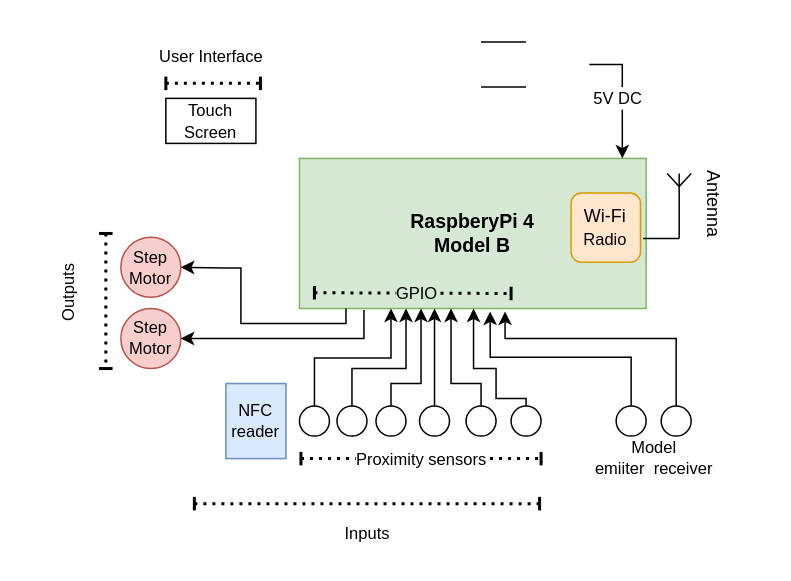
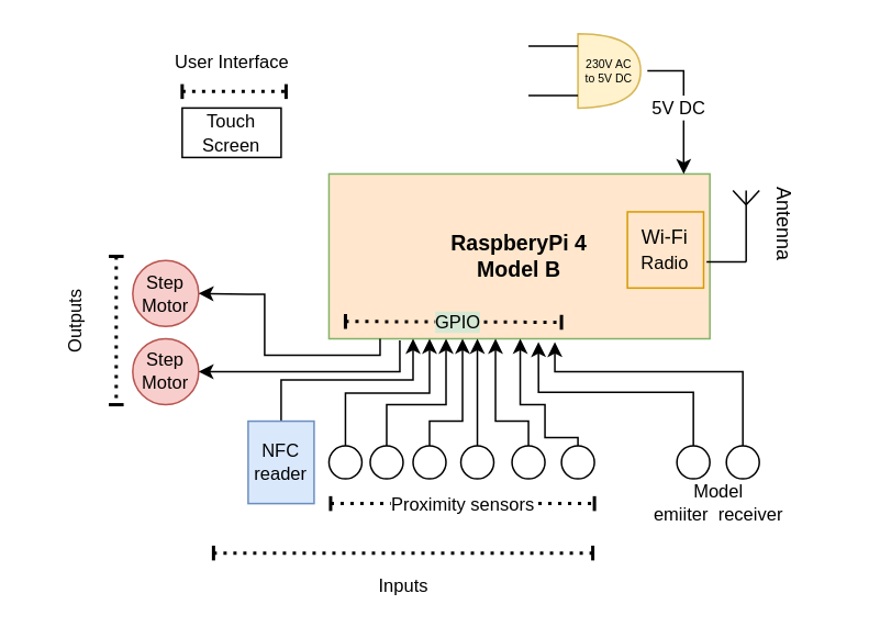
  <mxCell id="0" />
  <mxCell id="1" parent="0" />
- <mxCell id="2" value="&lt;div style=&quot;font-size: 13px&quot;&gt;&lt;b&gt;RaspberyPi 4&lt;/b&gt;&lt;/div&gt;&lt;div style=&quot;font-size: 13px&quot;&gt;&lt;b&gt;Model B&lt;/b&gt;&lt;/div&gt;" style="rounded=0;whiteSpace=wrap;html=1;fillColor=#d5e8d4;strokeColor=#82b366;align=center;" parent="1" vertex="1"><mxGeometry x="199" y="105" width="231" height="100" as="geometry" /></mxCell>
+ <mxCell id="2" value="&lt;div style=&quot;font-size: 13px&quot;&gt;&lt;b&gt;RaspberyPi 4&lt;/b&gt;&lt;/div&gt;&lt;div style=&quot;font-size: 13px&quot;&gt;&lt;b&gt;Model B&lt;/b&gt;&lt;/div&gt;" style="rounded=0;whiteSpace=wrap;html=1;fillColor=#ffe6cc;strokeColor=#82b366;align=center;" parent="1" vertex="1"><mxGeometry x="199" y="105" width="231" height="100" as="geometry" /></mxCell>
  <mxCell id="3" value="Antenna" style="text;html=1;align=center;verticalAlign=middle;resizable=0;points=[];autosize=1;strokeColor=none;fillColor=none;fontSize=12;rotation=90;" parent="1" vertex="1"><mxGeometry x="445" y="125" width="60" height="20" as="geometry" /></mxCell>
  <mxCell id="4" value="&lt;font style=&quot;font-size: 11px&quot;&gt;User Interface&lt;/font&gt;" style="text;html=1;align=center;verticalAlign=middle;resizable=0;points=[];autosize=1;strokeColor=none;fillColor=none;fontSize=15;rotation=0;" parent="1" vertex="1"><mxGeometry x="100" y="20" width="80" height="30" as="geometry" /></mxCell>
  <mxCell id="5" value="&lt;div style=&quot;font-size: 11px&quot;&gt;Step&lt;/div&gt;&lt;div style=&quot;font-size: 11px&quot;&gt;Motor&lt;/div&gt;" style="ellipse;whiteSpace=wrap;html=1;aspect=fixed;fillColor=#f8cecc;strokeColor=#b85450;" parent="1" vertex="1"><mxGeometry x="80" y="205" width="40" height="40" as="geometry" /></mxCell>
  <mxCell id="6" value="" style="endArrow=classic;html=1;rounded=0;fontSize=12;exitX=0.186;exitY=1.01;exitDx=0;exitDy=0;exitPerimeter=0;" parent="1" source="2" target="5" edge="1"><mxGeometry width="50" height="50" relative="1" as="geometry"><mxPoint x="240" y="245" as="sourcePoint" /><mxPoint x="290" y="195" as="targetPoint" /><Array as="points"><mxPoint x="242" y="225" /><mxPoint x="190" y="225" /><mxPoint x="130" y="225" /></Array></mxGeometry></mxCell>
  <mxCell id="7" value="&lt;div&gt;&lt;font style=&quot;font-size: 11px&quot;&gt;Outputs&lt;/font&gt;&lt;/div&gt;" style="text;html=1;align=center;verticalAlign=middle;resizable=0;points=[];autosize=1;strokeColor=none;fillColor=none;fontSize=12;rotation=-90;" parent="1" vertex="1"><mxGeometry x="20" y="185" width="50" height="20" as="geometry" /></mxCell>
  <mxCell id="8" value="&lt;font style=&quot;font-size: 11px&quot;&gt;Inputs&lt;/font&gt;" style="text;html=1;align=center;verticalAlign=middle;resizable=0;points=[];autosize=1;strokeColor=none;fillColor=none;fontSize=12;rotation=0;" parent="1" vertex="1"><mxGeometry x="219" y="345" width="50" height="20" as="geometry" /></mxCell>
+ <mxCell id="9" style="edgeStyle=orthogonalEdgeStyle;rounded=0;orthogonalLoop=1;jettySize=auto;html=1;exitX=0.5;exitY=0;exitDx=0;exitDy=0;fontSize=11;startArrow=none;startFill=0;" edge="1" parent="1" source="10" target="2"><mxGeometry relative="1" as="geometry"><Array as="points"><mxPoint x="170" y="230" /><mxPoint x="250" y="230" /></Array></mxGeometry></mxCell>
  <mxCell id="10" value="&lt;div style=&quot;font-size: 11px&quot;&gt;NFC&lt;/div&gt;&lt;div style=&quot;font-size: 11px&quot;&gt;reader&lt;/div&gt;" style="rounded=0;whiteSpace=wrap;html=1;fontSize=12;verticalAlign=middle;fillColor=#dae8fc;strokeColor=#6c8ebf;" parent="1" vertex="1"><mxGeometry x="150" y="255" width="40" height="50" as="geometry" /></mxCell>
  <mxCell id="11" value="" style="group;" parent="1" vertex="1" connectable="0"><mxGeometry x="380" y="115" width="80" height="65" as="geometry" /></mxCell>
  <mxCell id="12" value="" style="endArrow=none;html=1;rounded=0;" parent="11" edge="1"><mxGeometry width="50" height="50" relative="1" as="geometry"><mxPoint x="72" y="43.333" as="sourcePoint" /><mxPoint x="72" y="8.667" as="targetPoint" /></mxGeometry></mxCell>
  <mxCell id="13" value="" style="endArrow=none;html=1;rounded=0;" parent="11" edge="1"><mxGeometry width="50" height="50" relative="1" as="geometry"><mxPoint x="72" y="8.667" as="sourcePoint" /><mxPoint x="80" as="targetPoint" /></mxGeometry></mxCell>
  <mxCell id="14" value="" style="endArrow=none;html=1;rounded=0;" parent="11" edge="1"><mxGeometry width="50" height="50" relative="1" as="geometry"><mxPoint x="72" y="8.667" as="sourcePoint" /><mxPoint x="64" as="targetPoint" /></mxGeometry></mxCell>
  <mxCell id="15" value="" style="endArrow=none;html=1;rounded=0;" parent="11" edge="1"><mxGeometry width="50" height="50" relative="1" as="geometry"><mxPoint x="72" y="8.667" as="sourcePoint" /><mxPoint x="72" as="targetPoint" /></mxGeometry></mxCell>
  <mxCell id="16" value="" style="endArrow=none;html=1;rounded=0;" parent="11" edge="1"><mxGeometry width="50" height="50" relative="1" as="geometry"><mxPoint x="48" y="43.333" as="sourcePoint" /><mxPoint x="72" y="43.333" as="targetPoint" /></mxGeometry></mxCell>
- <mxCell id="17" value="&lt;div&gt;Wi-Fi&lt;/div&gt;&lt;div&gt;&lt;font style=&quot;font-size: 11px&quot;&gt;Radio&lt;/font&gt;&lt;/div&gt;" style="whiteSpace=wrap;html=1;aspect=fixed;verticalAlign=middle;fillColor=#ffe6cc;strokeColor=#d79b00;rounded=1;" parent="11" vertex="1"><mxGeometry y="13" width="46.222" height="46.222" as="geometry" /></mxCell>
+ <mxCell id="17" value="&lt;div&gt;Wi-Fi&lt;/div&gt;&lt;div&gt;&lt;font style=&quot;font-size: 11px&quot;&gt;Radio&lt;/font&gt;&lt;/div&gt;" style="whiteSpace=wrap;html=1;aspect=fixed;verticalAlign=middle;fillColor=#ffe6cc;strokeColor=#d79b00;" parent="11" vertex="1"><mxGeometry y="13" width="46.222" height="46.222" as="geometry" /></mxCell>
  <mxCell id="18" value="" style="group" parent="1" vertex="1" connectable="0"><mxGeometry x="320" y="20" width="68" height="45" as="geometry" /></mxCell>
+ <mxCell id="19" value="&lt;div style=&quot;font-size: 7px;&quot;&gt;230V AC&lt;/div&gt;&lt;div style=&quot;font-size: 7px;&quot;&gt;to 5V DC&lt;br style=&quot;font-size: 7px;&quot;&gt;&lt;/div&gt;" style="shape=or;whiteSpace=wrap;html=1;fontSize=7;verticalAlign=middle;fillColor=#fff2cc;strokeColor=#d6b656;" parent="18" vertex="1"><mxGeometry x="30" width="38" height="45" as="geometry" /></mxCell>
  <mxCell id="20" value="" style="endArrow=none;html=1;rounded=0;fontSize=12;" parent="18" edge="1"><mxGeometry width="50" height="50" relative="1" as="geometry"><mxPoint y="7.5" as="sourcePoint" /><mxPoint x="30" y="7.5" as="targetPoint" /></mxGeometry></mxCell>
  <mxCell id="21" value="" style="endArrow=none;html=1;rounded=0;fontSize=12;" parent="18" edge="1"><mxGeometry width="50" height="50" relative="1" as="geometry"><mxPoint y="37.5" as="sourcePoint" /><mxPoint x="30" y="37.5" as="targetPoint" /></mxGeometry></mxCell>
  <mxCell id="22" style="edgeStyle=orthogonalEdgeStyle;rounded=0;orthogonalLoop=1;jettySize=auto;html=1;exitX=1;exitY=0.5;exitDx=0;exitDy=0;exitPerimeter=0;fontSize=12;" parent="18" edge="1"><mxGeometry relative="1" as="geometry"><mxPoint x="72.11" y="22.5" as="sourcePoint" /><mxPoint x="94.11" y="85" as="targetPoint" /><Array as="points"><mxPoint x="94.11" y="23" /></Array></mxGeometry></mxCell>
  <mxCell id="23" value="&lt;font style=&quot;font-size: 11px&quot;&gt;&amp;nbsp;5V DC&amp;nbsp;&lt;/font&gt;" style="edgeLabel;html=1;align=center;verticalAlign=middle;resizable=0;points=[];fontSize=12;" parent="22" vertex="1" connectable="0"><mxGeometry x="-0.103" y="-1" relative="1" as="geometry"><mxPoint x="-3" y="6" as="offset" /></mxGeometry></mxCell>
  <mxCell id="24" value="" style="endArrow=baseDash;dashed=1;html=1;strokeWidth=2;rounded=0;fontSize=12;endFill=0;startArrow=baseDash;startFill=0;dashPattern=1 2;" parent="1" edge="1"><mxGeometry width="50" height="50" relative="1" as="geometry"><mxPoint x="110" y="55" as="sourcePoint" /><mxPoint x="173" y="55" as="targetPoint" /></mxGeometry></mxCell>
  <mxCell id="25" value="" style="endArrow=baseDash;dashed=1;html=1;strokeWidth=2;rounded=0;fontSize=12;endFill=0;startArrow=baseDash;startFill=0;dashPattern=1 2;" parent="1" edge="1"><mxGeometry width="50" height="50" relative="1" as="geometry"><mxPoint x="70" y="155" as="sourcePoint" /><mxPoint x="70" y="245" as="targetPoint" /></mxGeometry></mxCell>
  <mxCell id="26" value="" style="endArrow=baseDash;dashed=1;html=1;strokeWidth=2;rounded=0;fontSize=12;endFill=0;startArrow=baseDash;startFill=0;dashPattern=1 2;" parent="1" edge="1"><mxGeometry width="50" height="50" relative="1" as="geometry"><mxPoint x="129" y="335" as="sourcePoint" /><mxPoint x="359" y="335" as="targetPoint" /></mxGeometry></mxCell>
  <mxCell id="27" value="&lt;div style=&quot;font-size: 11px&quot;&gt;Step&lt;/div&gt;&lt;div style=&quot;font-size: 11px&quot;&gt;Motor&lt;/div&gt;" style="ellipse;whiteSpace=wrap;html=1;aspect=fixed;fillColor=#f8cecc;strokeColor=#b85450;" vertex="1" parent="1"><mxGeometry x="80" y="157.5" width="40" height="40" as="geometry" /></mxCell>
  <mxCell id="28" value="" style="endArrow=classic;html=1;rounded=0;fontSize=12;entryX=1;entryY=0.5;entryDx=0;entryDy=0;" edge="1" parent="1" target="27"><mxGeometry width="50" height="50" relative="1" as="geometry"><mxPoint x="230" y="205" as="sourcePoint" /><mxPoint x="150" y="135" as="targetPoint" /><Array as="points"><mxPoint x="230" y="215" /><mxPoint x="190" y="215" /><mxPoint x="160" y="215" /><mxPoint x="160" y="178" /><mxPoint x="150" y="178" /></Array></mxGeometry></mxCell>
  <mxCell id="29" value="&lt;font style=&quot;font-size: 11px&quot;&gt;Touch&lt;br&gt;Screen&lt;/font&gt;" style="rounded=0;whiteSpace=wrap;html=1;" vertex="1" parent="1"><mxGeometry x="110" y="65" width="60" height="30" as="geometry" /></mxCell>
  <mxCell id="30" style="edgeStyle=orthogonalEdgeStyle;rounded=0;orthogonalLoop=1;jettySize=auto;html=1;exitX=0.5;exitY=0;exitDx=0;exitDy=0;fontSize=11;startArrow=none;startFill=0;" edge="1" parent="1" source="31" target="2"><mxGeometry relative="1" as="geometry"><Array as="points"><mxPoint x="209" y="238" /><mxPoint x="260" y="238" /></Array></mxGeometry></mxCell>
  <mxCell id="31" value="" style="ellipse;whiteSpace=wrap;html=1;aspect=fixed;fontSize=11;" vertex="1" parent="1"><mxGeometry x="199" y="270" width="20" height="20" as="geometry" /></mxCell>
  <mxCell id="32" style="edgeStyle=orthogonalEdgeStyle;rounded=0;orthogonalLoop=1;jettySize=auto;html=1;exitX=0.5;exitY=0;exitDx=0;exitDy=0;fontSize=11;startArrow=none;startFill=0;" edge="1" parent="1" source="33" target="2"><mxGeometry relative="1" as="geometry"><Array as="points"><mxPoint x="234" y="245" /><mxPoint x="270" y="245" /></Array></mxGeometry></mxCell>
  <mxCell id="33" value="" style="ellipse;whiteSpace=wrap;html=1;aspect=fixed;fontSize=11;" vertex="1" parent="1"><mxGeometry x="224" y="270" width="20" height="20" as="geometry" /></mxCell>
  <mxCell id="34" style="edgeStyle=orthogonalEdgeStyle;rounded=0;orthogonalLoop=1;jettySize=auto;html=1;exitX=0.5;exitY=0;exitDx=0;exitDy=0;fontSize=11;startArrow=none;startFill=0;" edge="1" parent="1" source="35"><mxGeometry relative="1" as="geometry"><mxPoint x="280" y="205" as="targetPoint" /><Array as="points"><mxPoint x="260" y="255" /><mxPoint x="280" y="255" /><mxPoint x="280" y="205" /></Array></mxGeometry></mxCell>
  <mxCell id="35" value="" style="ellipse;whiteSpace=wrap;html=1;aspect=fixed;fontSize=11;" vertex="1" parent="1"><mxGeometry x="250" y="270" width="20" height="20" as="geometry" /></mxCell>
  <mxCell id="36" style="edgeStyle=orthogonalEdgeStyle;rounded=0;orthogonalLoop=1;jettySize=auto;html=1;exitX=0.5;exitY=0;exitDx=0;exitDy=0;fontSize=11;startArrow=none;startFill=0;" edge="1" parent="1" source="37" target="2"><mxGeometry relative="1" as="geometry"><Array as="points"><mxPoint x="289" y="235" /><mxPoint x="289" y="235" /></Array></mxGeometry></mxCell>
  <mxCell id="37" value="" style="ellipse;whiteSpace=wrap;html=1;aspect=fixed;fontSize=11;" vertex="1" parent="1"><mxGeometry x="279" y="270" width="20" height="20" as="geometry" /></mxCell>
  <mxCell id="38" style="edgeStyle=orthogonalEdgeStyle;rounded=0;orthogonalLoop=1;jettySize=auto;html=1;exitX=0.5;exitY=0;exitDx=0;exitDy=0;fontSize=11;startArrow=none;startFill=0;" edge="1" parent="1" source="39"><mxGeometry relative="1" as="geometry"><mxPoint x="300" y="205" as="targetPoint" /><Array as="points"><mxPoint x="320" y="255" /><mxPoint x="300" y="255" /><mxPoint x="300" y="205" /></Array></mxGeometry></mxCell>
  <mxCell id="39" value="" style="ellipse;whiteSpace=wrap;html=1;aspect=fixed;fontSize=11;" vertex="1" parent="1"><mxGeometry x="310" y="270" width="20" height="20" as="geometry" /></mxCell>
  <mxCell id="40" style="edgeStyle=orthogonalEdgeStyle;rounded=0;orthogonalLoop=1;jettySize=auto;html=1;exitX=0.5;exitY=0;exitDx=0;exitDy=0;fontSize=11;startArrow=none;startFill=0;" edge="1" parent="1" source="41" target="2"><mxGeometry relative="1" as="geometry"><Array as="points"><mxPoint x="350" y="265" /><mxPoint x="330" y="265" /><mxPoint x="330" y="245" /><mxPoint x="315" y="245" /></Array></mxGeometry></mxCell>
  <mxCell id="41" value="" style="ellipse;whiteSpace=wrap;html=1;aspect=fixed;fontSize=11;" vertex="1" parent="1"><mxGeometry x="340" y="270" width="20" height="20" as="geometry" /></mxCell>
  <mxCell id="42" value="" style="endArrow=baseDash;dashed=1;html=1;strokeWidth=2;rounded=0;fontSize=12;endFill=0;startArrow=baseDash;startFill=0;dashPattern=1 2;" edge="1" parent="1"><mxGeometry width="50" height="50" relative="1" as="geometry"><mxPoint x="200" y="305" as="sourcePoint" /><mxPoint x="360" y="305" as="targetPoint" /></mxGeometry></mxCell>
  <mxCell id="43" value="Proximity sensors" style="edgeLabel;html=1;align=center;verticalAlign=middle;resizable=0;points=[];fontSize=11;" vertex="1" connectable="0" parent="42"><mxGeometry x="-0.263" relative="1" as="geometry"><mxPoint x="20" as="offset" /></mxGeometry></mxCell>
  <mxCell id="44" value="" style="endArrow=baseDash;dashed=1;html=1;strokeWidth=2;rounded=0;fontSize=12;endFill=0;startArrow=baseDash;startFill=0;dashPattern=1 2;" edge="1" parent="1"><mxGeometry width="50" height="50" relative="1" as="geometry"><mxPoint x="209" y="194.5" as="sourcePoint" /><mxPoint x="340" y="195" as="targetPoint" /></mxGeometry></mxCell>
  <mxCell id="45" value="GPIO" style="edgeLabel;html=1;align=center;verticalAlign=middle;resizable=0;points=[];fontSize=11;labelBackgroundColor=#D5E8D4;" vertex="1" connectable="0" parent="44"><mxGeometry x="-0.263" relative="1" as="geometry"><mxPoint x="20" as="offset" /></mxGeometry></mxCell>
  <mxCell id="46" style="edgeStyle=orthogonalEdgeStyle;rounded=0;orthogonalLoop=1;jettySize=auto;html=1;exitX=0.5;exitY=0;exitDx=0;exitDy=0;entryX=0.55;entryY=1.02;entryDx=0;entryDy=0;entryPerimeter=0;fontSize=11;startArrow=none;startFill=0;" edge="1" parent="1" source="47" target="2"><mxGeometry relative="1" as="geometry" /></mxCell>
  <mxCell id="47" value="" style="ellipse;whiteSpace=wrap;html=1;aspect=fixed;fontSize=11;" vertex="1" parent="1"><mxGeometry x="410" y="270" width="20" height="20" as="geometry" /></mxCell>
  <mxCell id="48" style="edgeStyle=orthogonalEdgeStyle;rounded=0;orthogonalLoop=1;jettySize=auto;html=1;exitX=0.5;exitY=0;exitDx=0;exitDy=0;entryX=0.593;entryY=1.02;entryDx=0;entryDy=0;entryPerimeter=0;fontSize=11;startArrow=none;startFill=0;" edge="1" parent="1" source="49" target="2"><mxGeometry relative="1" as="geometry"><Array as="points"><mxPoint x="450" y="225" /><mxPoint x="336" y="225" /></Array></mxGeometry></mxCell>
  <mxCell id="49" value="" style="ellipse;whiteSpace=wrap;html=1;aspect=fixed;fontSize=11;" vertex="1" parent="1"><mxGeometry x="440" y="270" width="20" height="20" as="geometry" /></mxCell>
  <mxCell id="50" value="Model &lt;br&gt;emiiter &amp;nbsp;receiver" style="text;html=1;align=center;verticalAlign=middle;resizable=0;points=[];autosize=1;strokeColor=none;fillColor=none;fontSize=11;" vertex="1" parent="1"><mxGeometry x="390" y="290" width="90" height="30" as="geometry" /></mxCell>
